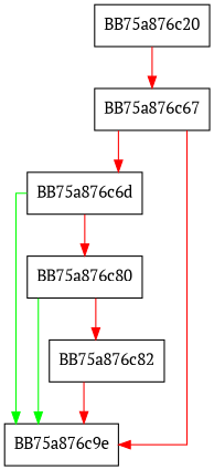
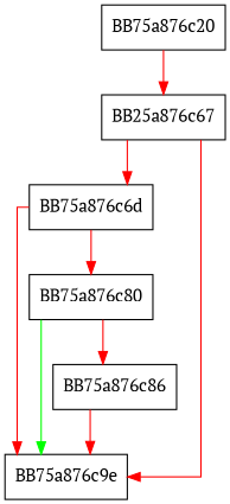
  digraph {
    fontname="PT Serif"
    splines=ortho
    node [fontname="PT Serif" shape=box]
    edge [color=red fontname="PT Serif"]
    BB75a876c20
-   BB75a876c67
+   BB75a876c67 [label=BB25a876c67]
    BB75a876c6d
    BB75a876c9e
    BB75a876c80
-   BB75a876c86 [label=BB75a876c82]
+   BB75a876c86
    BB75a876c20 -> BB75a876c67
    BB75a876c67 -> BB75a876c6d
    BB75a876c67 -> BB75a876c9e
-   BB75a876c6d -> BB75a876c9e [color=green]
+   BB75a876c6d -> BB75a876c9e
    BB75a876c6d -> BB75a876c80
    BB75a876c80 -> BB75a876c9e [color=green]
    BB75a876c80 -> BB75a876c86
    BB75a876c86 -> BB75a876c9e
  }
